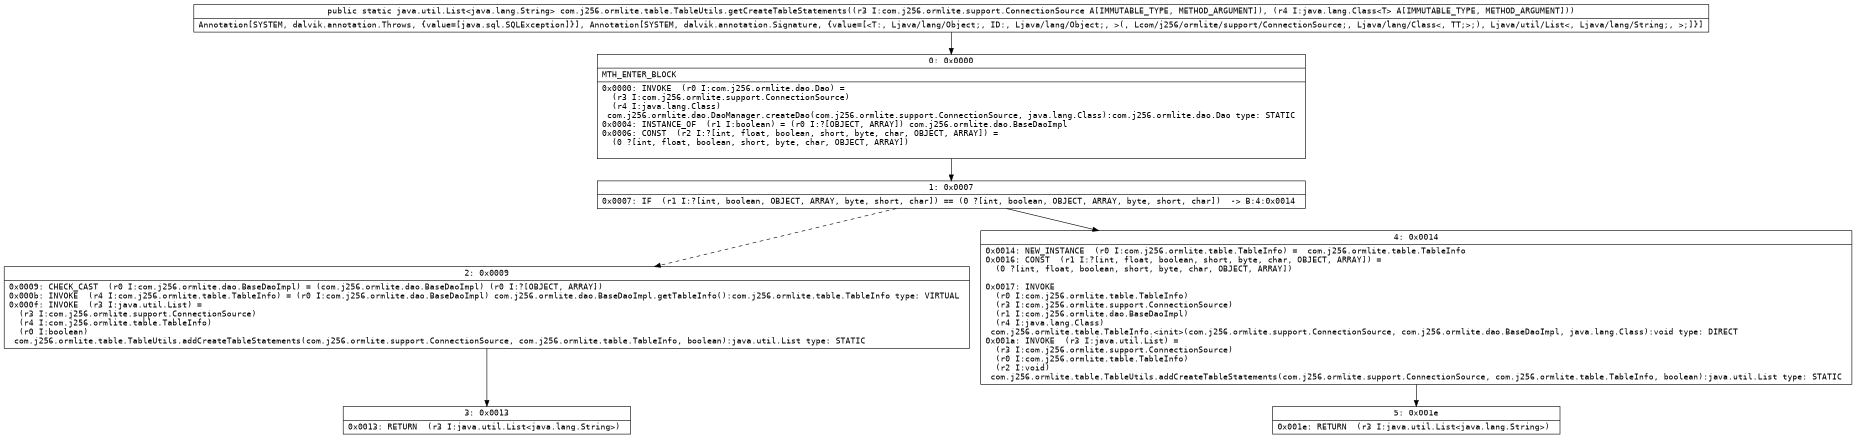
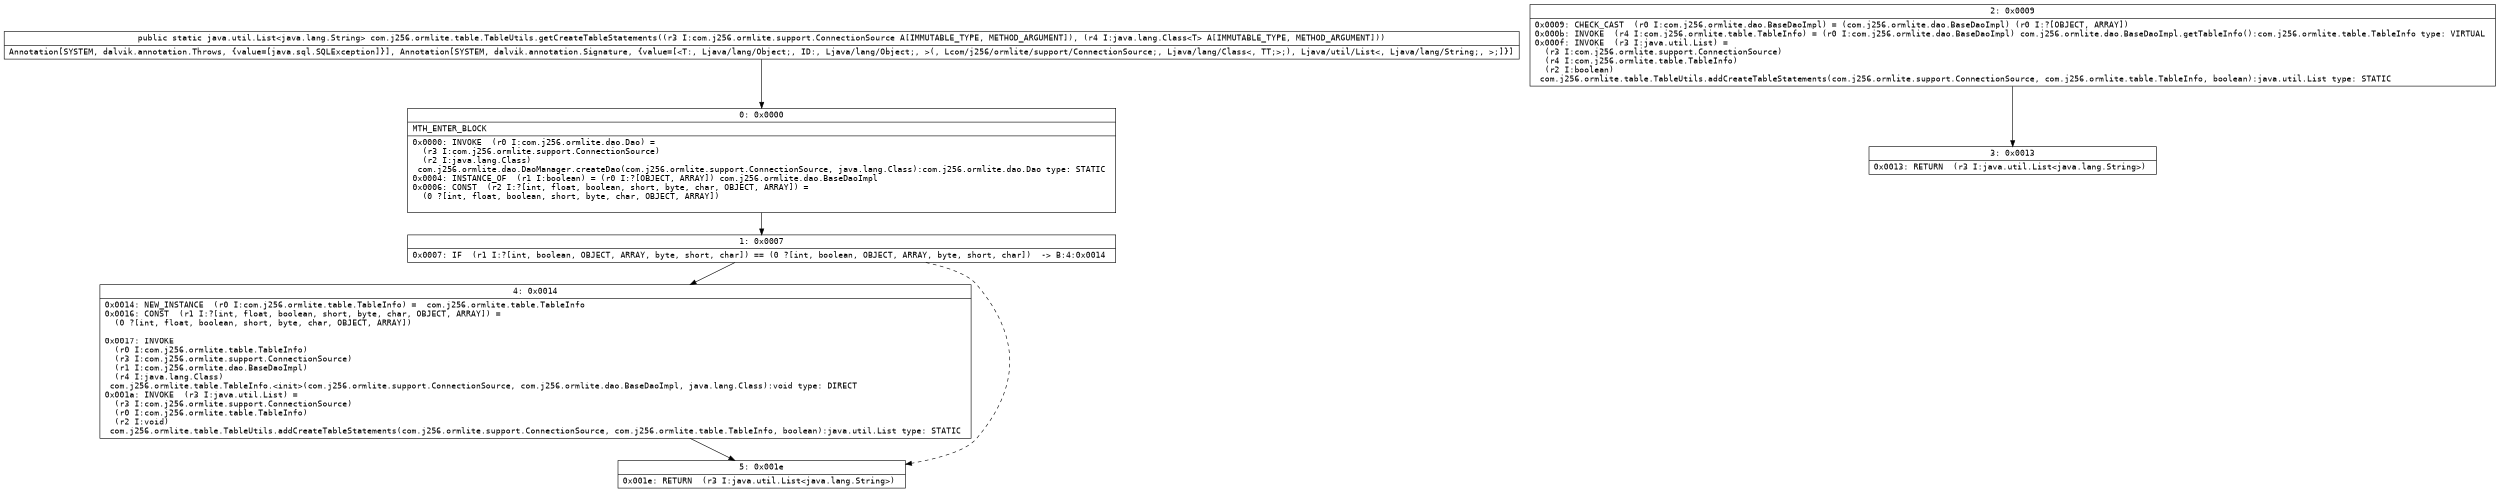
  digraph {
    fontname="DejaVu Sans Mono"
    node [fontname="DejaVu Sans Mono" shape=record]
    edge [fontname="DejaVu Sans Mono"]
-   n1 [label="{0\:\ 0x0000|MTH_ENTER_BLOCK\l|0x0000: INVOKE  (r0 I:com.j256.ormlite.dao.Dao) = \l  (r3 I:com.j256.ormlite.support.ConnectionSource)\l  (r4 I:java.lang.Class)\l com.j256.ormlite.dao.DaoManager.createDao(com.j256.ormlite.support.ConnectionSource, java.lang.Class):com.j256.ormlite.dao.Dao type: STATIC \l0x0004: INSTANCE_OF  (r1 I:boolean) = (r0 I:?[OBJECT, ARRAY]) com.j256.ormlite.dao.BaseDaoImpl \l0x0006: CONST  (r2 I:?[int, float, boolean, short, byte, char, OBJECT, ARRAY]) = \l  (0 ?[int, float, boolean, short, byte, char, OBJECT, ARRAY])\l \l}"]
+   n1 [label="{0\:\ 0x0000|MTH_ENTER_BLOCK\l|0x0000: INVOKE  (r0 I:com.j256.ormlite.dao.Dao) = \l  (r3 I:com.j256.ormlite.support.ConnectionSource)\l  (r2 I:java.lang.Class)\l com.j256.ormlite.dao.DaoManager.createDao(com.j256.ormlite.support.ConnectionSource, java.lang.Class):com.j256.ormlite.dao.Dao type: STATIC \l0x0004: INSTANCE_OF  (r1 I:boolean) = (r0 I:?[OBJECT, ARRAY]) com.j256.ormlite.dao.BaseDaoImpl \l0x0006: CONST  (r2 I:?[int, float, boolean, short, byte, char, OBJECT, ARRAY]) = \l  (0 ?[int, float, boolean, short, byte, char, OBJECT, ARRAY])\l \l}"]
    n2 [label="{1\:\ 0x0007|0x0007: IF  (r1 I:?[int, boolean, OBJECT, ARRAY, byte, short, char]) == (0 ?[int, boolean, OBJECT, ARRAY, byte, short, char])  \-\> B:4:0x0014 \l}"]
-   n3 [label="{2\:\ 0x0009|0x0009: CHECK_CAST  (r0 I:com.j256.ormlite.dao.BaseDaoImpl) = (com.j256.ormlite.dao.BaseDaoImpl) (r0 I:?[OBJECT, ARRAY]) \l0x000b: INVOKE  (r4 I:com.j256.ormlite.table.TableInfo) = (r0 I:com.j256.ormlite.dao.BaseDaoImpl) com.j256.ormlite.dao.BaseDaoImpl.getTableInfo():com.j256.ormlite.table.TableInfo type: VIRTUAL \l0x000f: INVOKE  (r3 I:java.util.List) = \l  (r3 I:com.j256.ormlite.support.ConnectionSource)\l  (r4 I:com.j256.ormlite.table.TableInfo)\l  (r0 I:boolean)\l com.j256.ormlite.table.TableUtils.addCreateTableStatements(com.j256.ormlite.support.ConnectionSource, com.j256.ormlite.table.TableInfo, boolean):java.util.List type: STATIC \l}"]
+   n3 [label="{2\:\ 0x0009|0x0009: CHECK_CAST  (r0 I:com.j256.ormlite.dao.BaseDaoImpl) = (com.j256.ormlite.dao.BaseDaoImpl) (r0 I:?[OBJECT, ARRAY]) \l0x000b: INVOKE  (r4 I:com.j256.ormlite.table.TableInfo) = (r0 I:com.j256.ormlite.dao.BaseDaoImpl) com.j256.ormlite.dao.BaseDaoImpl.getTableInfo():com.j256.ormlite.table.TableInfo type: VIRTUAL \l0x000f: INVOKE  (r3 I:java.util.List) = \l  (r3 I:com.j256.ormlite.support.ConnectionSource)\l  (r4 I:com.j256.ormlite.table.TableInfo)\l  (r2 I:boolean)\l com.j256.ormlite.table.TableUtils.addCreateTableStatements(com.j256.ormlite.support.ConnectionSource, com.j256.ormlite.table.TableInfo, boolean):java.util.List type: STATIC \l}"]
    n4 [label="{4\:\ 0x0014|0x0014: NEW_INSTANCE  (r0 I:com.j256.ormlite.table.TableInfo) =  com.j256.ormlite.table.TableInfo \l0x0016: CONST  (r1 I:?[int, float, boolean, short, byte, char, OBJECT, ARRAY]) = \l  (0 ?[int, float, boolean, short, byte, char, OBJECT, ARRAY])\l \l0x0017: INVOKE  \l  (r0 I:com.j256.ormlite.table.TableInfo)\l  (r3 I:com.j256.ormlite.support.ConnectionSource)\l  (r1 I:com.j256.ormlite.dao.BaseDaoImpl)\l  (r4 I:java.lang.Class)\l com.j256.ormlite.table.TableInfo.\<init\>(com.j256.ormlite.support.ConnectionSource, com.j256.ormlite.dao.BaseDaoImpl, java.lang.Class):void type: DIRECT \l0x001a: INVOKE  (r3 I:java.util.List) = \l  (r3 I:com.j256.ormlite.support.ConnectionSource)\l  (r0 I:com.j256.ormlite.table.TableInfo)\l  (r2 I:void)\l com.j256.ormlite.table.TableUtils.addCreateTableStatements(com.j256.ormlite.support.ConnectionSource, com.j256.ormlite.table.TableInfo, boolean):java.util.List type: STATIC \l}"]
    n5 [label="{3\:\ 0x0013|0x0013: RETURN  (r3 I:java.util.List\<java.lang.String\>) \l}"]
    n6 [label="{5\:\ 0x001e|0x001e: RETURN  (r3 I:java.util.List\<java.lang.String\>) \l}"]
    n7 [label="{public static java.util.List\<java.lang.String\> com.j256.ormlite.table.TableUtils.getCreateTableStatements((r3 I:com.j256.ormlite.support.ConnectionSource A[IMMUTABLE_TYPE, METHOD_ARGUMENT]), (r4 I:java.lang.Class\<T\> A[IMMUTABLE_TYPE, METHOD_ARGUMENT]))  | Annotation[SYSTEM, dalvik.annotation.Throws, \{value=[java.sql.SQLException]\}], Annotation[SYSTEM, dalvik.annotation.Signature, \{value=[\<T:, Ljava\/lang\/Object;, ID:, Ljava\/lang\/Object;, \>(, Lcom\/j256\/ormlite\/support\/ConnectionSource;, Ljava\/lang\/Class\<, TT;\>;), Ljava\/util\/List\<, Ljava\/lang\/String;, \>;]\}]\l}"]
    n1 -> n2
-   n2 -> n3 [style=dashed]
+   n2 -> n6 [style=dashed]
    n2 -> n4
    n3 -> n5
    n4 -> n6
    n7 -> n1
  }
